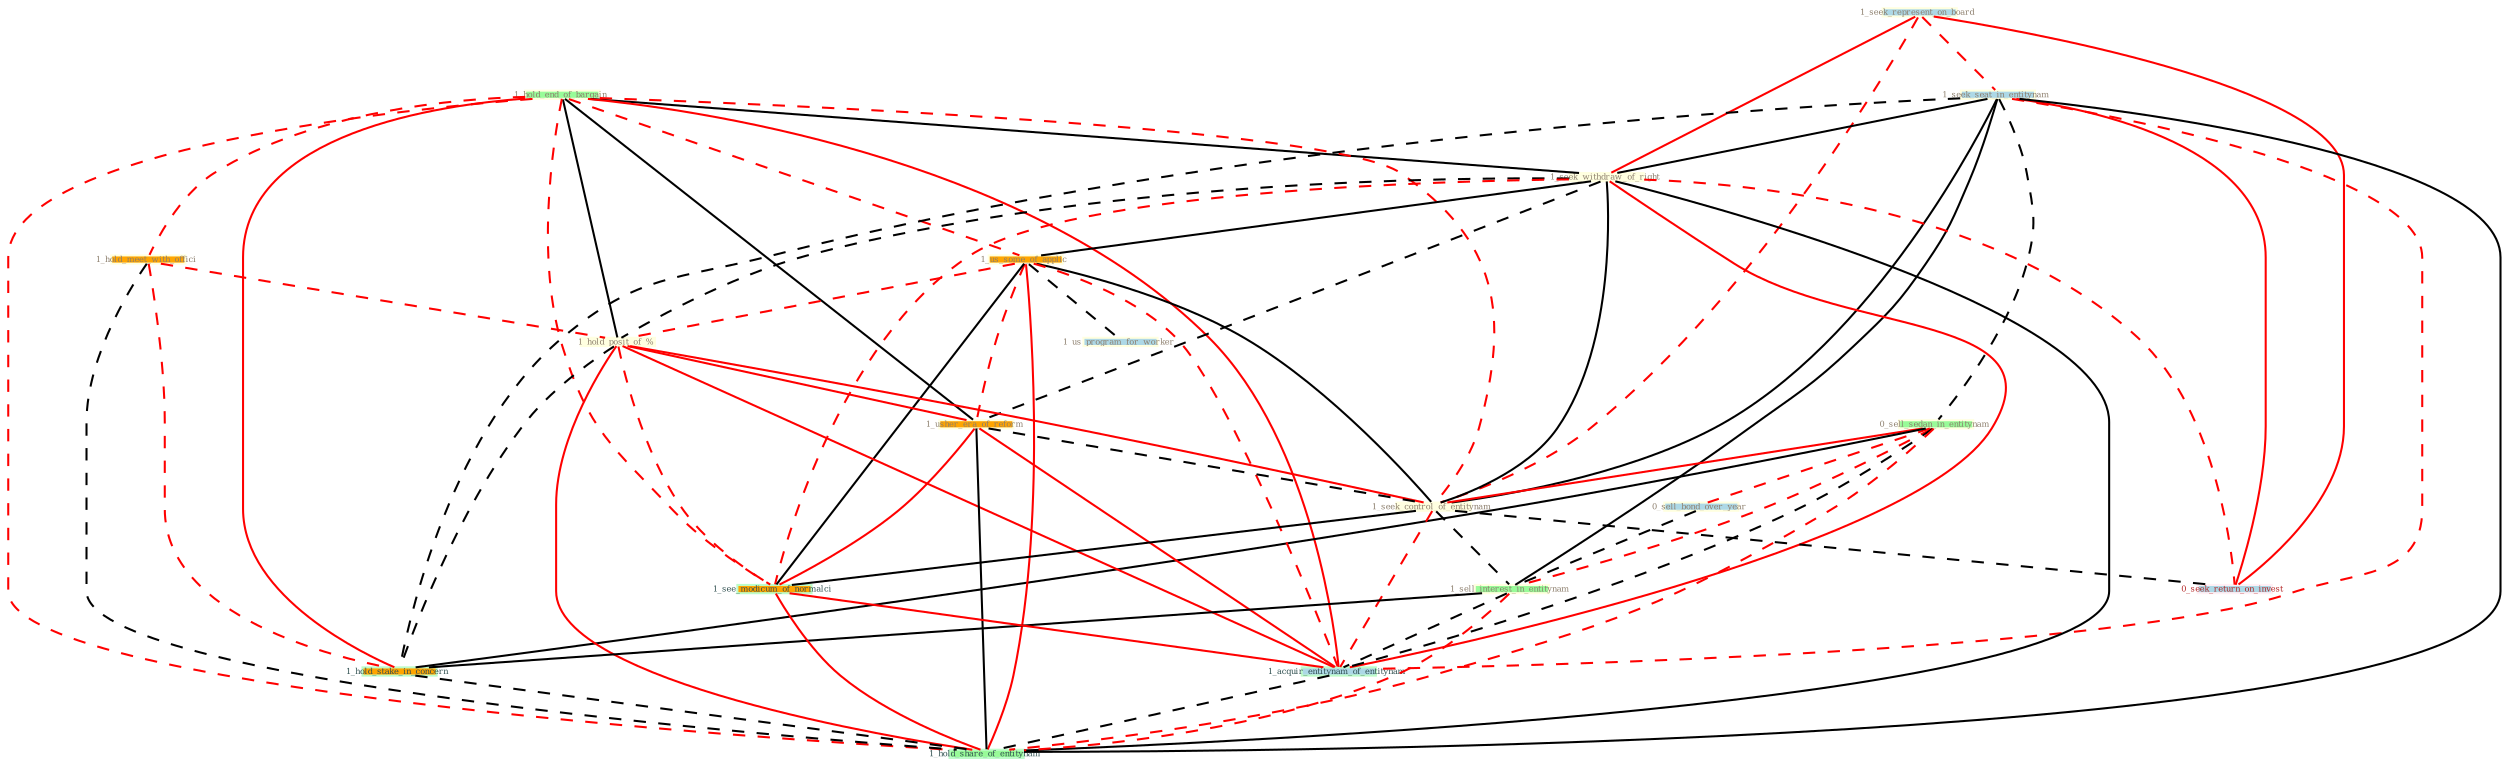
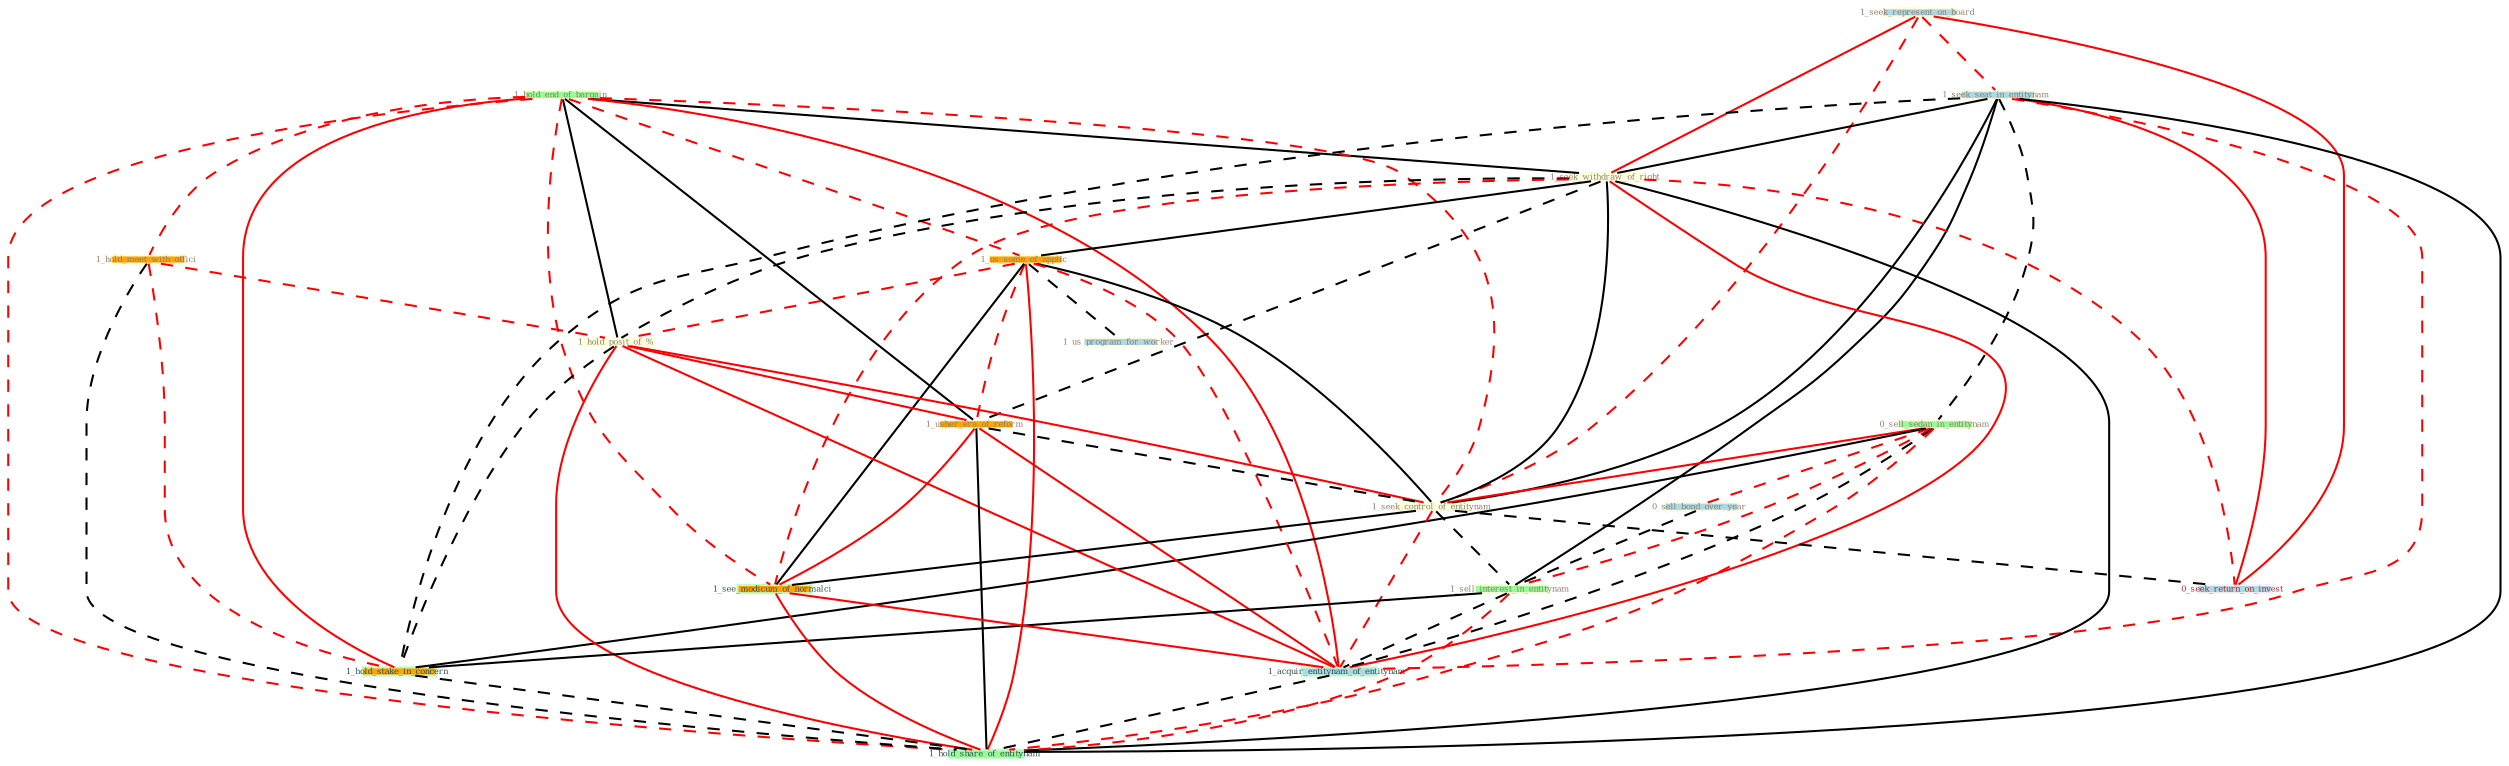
  graph {
    node [color="#ffffe0" fillcolor=lightblue fixedsize=true fontcolor="#8b7d6b" fontsize=4 shape=polygon style=filled]
    edge [color=red style=dashed w=1]
    "1_seek_represent_on_board " [height=.06 width=.5]
    "1_hold_end_of_bargain " [fillcolor=palegreen height=.06 width=.5]
    "1_seek_seat_in_entitynam " [height=.06 width=.5]
    "1_seek_withdraw_of_right " [fillcolor=lightyellow height=.06 width=.5]
    "1_hold_meet_with_offici " [fillcolor=orange height=.06 width=.5]
    "0_sell_sedan_in_entitynam " [fillcolor=palegreen height=.06 width=.5]
    "1_us_some_of_applic " [fillcolor=orange height=.06 width=.5]
    "1_hold_posit_of_% " [fillcolor=lightyellow height=.06 width=.5]
    "1_us_program_for_worker " [height=.06 width=.5]
    "1_usher_era_of_reform " [fillcolor=orange height=.06 width=.5]
    "1_seek_control_of_entitynam " [fillcolor=lightyellow height=.06 width=.5]
    "0_sell_bond_over_year " [height=.06 width=.5]
    "1_sell_interest_in_entitynam " [fillcolor=palegreen height=.06 width=.5]
    "0_seek_return_on_invest " [color="#fff0f5" fontcolor="#b22222" height=.06 width=.5]
    "1_hold_stake_in_concern " [color="#BDFCC9" fillcolor=orange fontcolor="#2f4f4f" height=.06 width=.5]
    "1_see_modicum_of_normalci " [color="#BDFCC9" fillcolor=orange fontcolor="#2f4f4f" height=.06 width=.5]
    "1_acquir_entitynam_of_entitynam " [color="#BDFCC9" fontcolor="#2f4f4f" height=.06 width=.5]
    "1_hold_share_of_entitynam " [color="#BDFCC9" fillcolor=palegreen fontcolor="#2f4f4f" height=.06 width=.5]
    subgraph sub_1 {
      "1_seek_represent_on_board "
      "1_hold_end_of_bargain "
      "1_seek_seat_in_entitynam "
      "1_seek_withdraw_of_right "
      "1_hold_meet_with_offici "
      "0_sell_sedan_in_entitynam "
      "1_us_some_of_applic "
      "1_hold_posit_of_% "
      "1_us_program_for_worker "
      "1_usher_era_of_reform "
      "1_seek_control_of_entitynam "
      "0_sell_bond_over_year "
      "1_sell_interest_in_entitynam "
    }
    subgraph sub_2 {
      "0_seek_return_on_invest "
    }
    "1_seek_represent_on_board " -- "1_seek_seat_in_entitynam "
    "1_seek_represent_on_board " -- "1_seek_withdraw_of_right " [style=solid]
    "1_seek_represent_on_board " -- "1_seek_control_of_entitynam "
    "1_seek_represent_on_board " -- "0_seek_return_on_invest " [style=solid w=2]
    "1_hold_end_of_bargain " -- "1_seek_withdraw_of_right " [color=black style=solid]
    "1_hold_end_of_bargain " -- "1_hold_meet_with_offici "
    "1_hold_end_of_bargain " -- "1_us_some_of_applic "
    "1_hold_end_of_bargain " -- "1_hold_posit_of_% " [color=black style=solid w=2]
    "1_hold_end_of_bargain " -- "1_usher_era_of_reform " [color=black style=solid]
    "1_hold_end_of_bargain " -- "1_seek_control_of_entitynam "
    "1_hold_end_of_bargain " -- "1_hold_stake_in_concern " [style=solid]
    "1_hold_end_of_bargain " -- "1_see_modicum_of_normalci "
    "1_hold_end_of_bargain " -- "1_acquir_entitynam_of_entitynam " [style=solid]
    "1_hold_end_of_bargain " -- "1_hold_share_of_entitynam " [w=2]
    "1_seek_seat_in_entitynam " -- "1_seek_withdraw_of_right " [color=black style=solid]
    "1_seek_seat_in_entitynam " -- "0_sell_sedan_in_entitynam " [color=black w=2]
    "1_seek_seat_in_entitynam " -- "1_seek_control_of_entitynam " [color=black style=solid w=2]
    "1_seek_seat_in_entitynam " -- "1_sell_interest_in_entitynam " [color=black style=solid w=2]
    "1_seek_seat_in_entitynam " -- "0_seek_return_on_invest " [style=solid]
    "1_seek_seat_in_entitynam " -- "1_hold_stake_in_concern " [color=black]
    "1_seek_seat_in_entitynam " -- "1_acquir_entitynam_of_entitynam "
    "1_seek_seat_in_entitynam " -- "1_hold_share_of_entitynam " [color=black style=solid]
    "1_seek_withdraw_of_right " -- "1_us_some_of_applic " [color=black style=solid]
    "1_seek_withdraw_of_right " -- "1_hold_posit_of_% " [color=black]
    "1_seek_withdraw_of_right " -- "1_usher_era_of_reform " [color=black]
    "1_seek_withdraw_of_right " -- "1_seek_control_of_entitynam " [color=black style=solid w=2]
    "1_seek_withdraw_of_right " -- "0_seek_return_on_invest "
    "1_seek_withdraw_of_right " -- "1_see_modicum_of_normalci "
    "1_seek_withdraw_of_right " -- "1_acquir_entitynam_of_entitynam " [style=solid]
    "1_seek_withdraw_of_right " -- "1_hold_share_of_entitynam " [color=black style=solid]
    "1_hold_meet_with_offici " -- "1_hold_posit_of_% "
    "1_hold_meet_with_offici " -- "1_hold_stake_in_concern "
    "1_hold_meet_with_offici " -- "1_hold_share_of_entitynam " [color=black]
    "0_sell_sedan_in_entitynam " -- "1_seek_control_of_entitynam " [style=solid]
    "0_sell_sedan_in_entitynam " -- "0_sell_bond_over_year "
    "0_sell_sedan_in_entitynam " -- "1_sell_interest_in_entitynam " [w=3]
    "0_sell_sedan_in_entitynam " -- "1_hold_stake_in_concern " [color=black style=solid]
    "0_sell_sedan_in_entitynam " -- "1_acquir_entitynam_of_entitynam " [color=black]
    "0_sell_sedan_in_entitynam " -- "1_hold_share_of_entitynam "
    "1_us_some_of_applic " -- "1_hold_posit_of_% "
    "1_us_some_of_applic " -- "1_us_program_for_worker " [color=black]
    "1_us_some_of_applic " -- "1_usher_era_of_reform "
    "1_us_some_of_applic " -- "1_seek_control_of_entitynam " [color=black style=solid]
    "1_us_some_of_applic " -- "1_see_modicum_of_normalci " [color=black style=solid]
    "1_us_some_of_applic " -- "1_acquir_entitynam_of_entitynam "
    "1_us_some_of_applic " -- "1_hold_share_of_entitynam " [style=solid]
    "1_hold_posit_of_% " -- "1_usher_era_of_reform " [style=solid]
    "1_hold_posit_of_% " -- "1_seek_control_of_entitynam " [style=solid]
    "1_hold_posit_of_% " -- "1_hold_stake_in_concern " [color=black]
-   "1_hold_posit_of_% " -- "1_see_modicum_of_normalci "
    "1_hold_posit_of_% " -- "1_acquir_entitynam_of_entitynam " [style=solid]
    "1_hold_posit_of_% " -- "1_hold_share_of_entitynam " [style=solid w=2]
    "1_usher_era_of_reform " -- "1_seek_control_of_entitynam " [color=black]
    "1_usher_era_of_reform " -- "1_see_modicum_of_normalci " [style=solid]
    "1_usher_era_of_reform " -- "1_acquir_entitynam_of_entitynam " [style=solid]
    "1_usher_era_of_reform " -- "1_hold_share_of_entitynam " [color=black style=solid]
    "1_seek_control_of_entitynam " -- "1_sell_interest_in_entitynam " [color=black]
    "1_seek_control_of_entitynam " -- "0_seek_return_on_invest " [color=black]
    "1_seek_control_of_entitynam " -- "1_see_modicum_of_normalci " [color=black style=solid]
    "1_seek_control_of_entitynam " -- "1_acquir_entitynam_of_entitynam " [w=2]
    "0_sell_bond_over_year " -- "1_sell_interest_in_entitynam " [color=black]
    "1_sell_interest_in_entitynam " -- "1_hold_stake_in_concern " [color=black style=solid]
    "1_sell_interest_in_entitynam " -- "1_acquir_entitynam_of_entitynam " [color=black]
    "1_sell_interest_in_entitynam " -- "1_hold_share_of_entitynam "
    "1_hold_stake_in_concern " -- "1_hold_share_of_entitynam " [color=black]
    "1_see_modicum_of_normalci " -- "1_acquir_entitynam_of_entitynam " [style=solid]
    "1_see_modicum_of_normalci " -- "1_hold_share_of_entitynam " [style=solid]
    "1_acquir_entitynam_of_entitynam " -- "1_hold_share_of_entitynam " [color=black w=2]
  }
